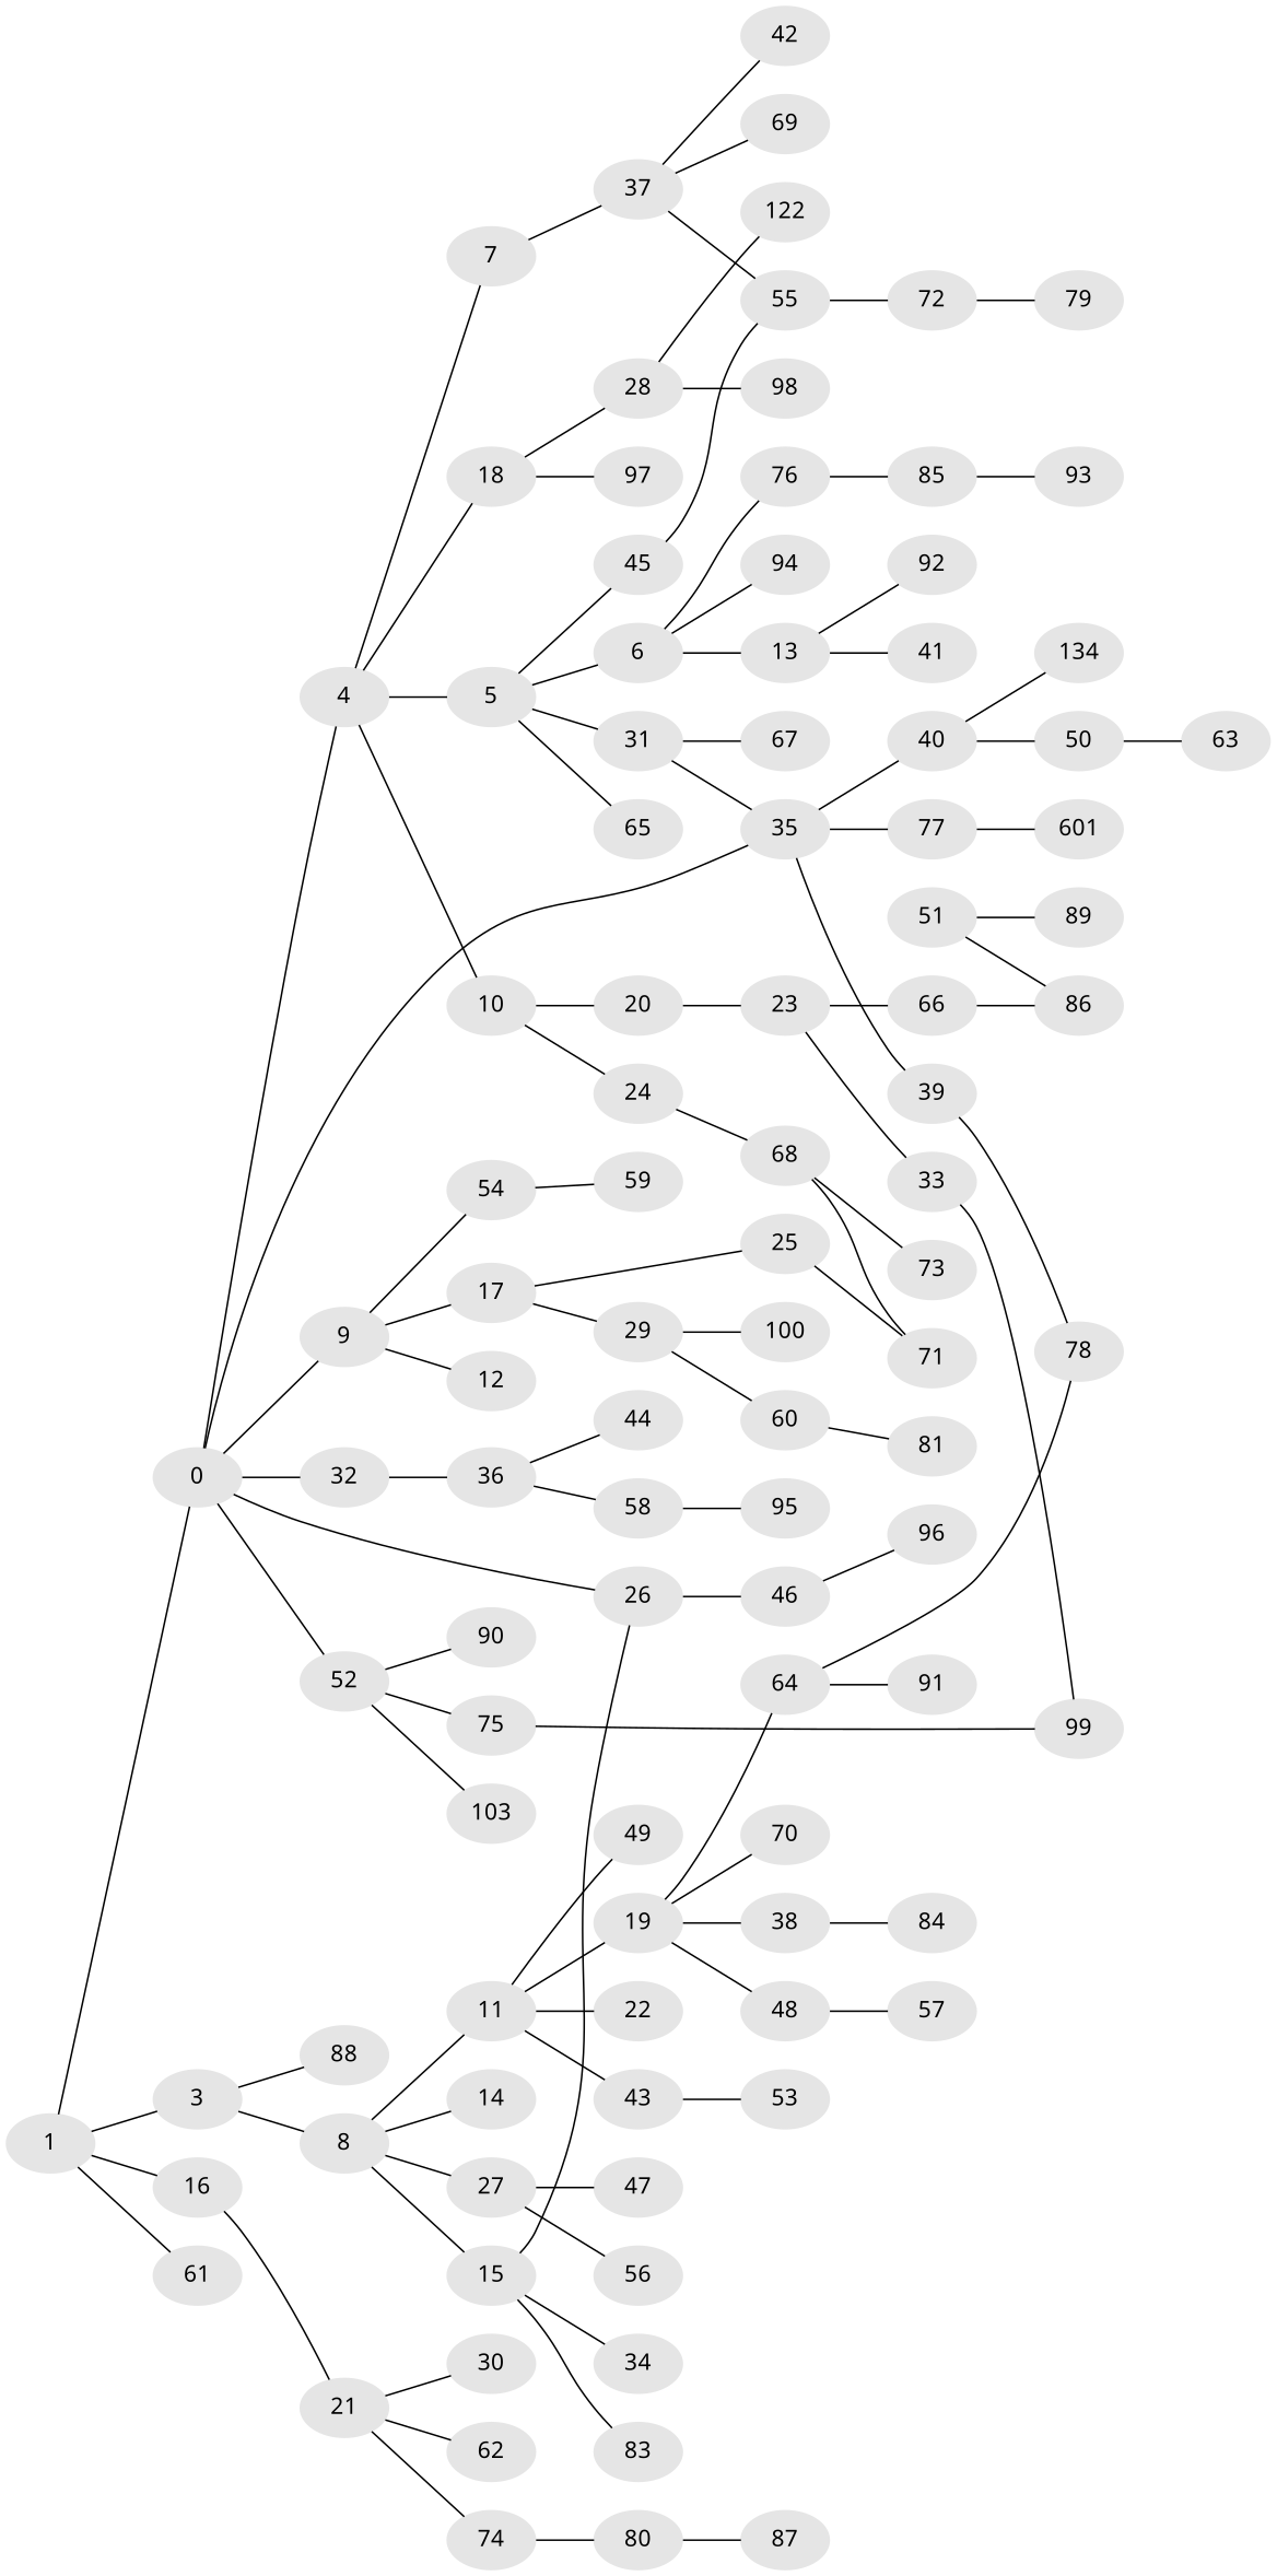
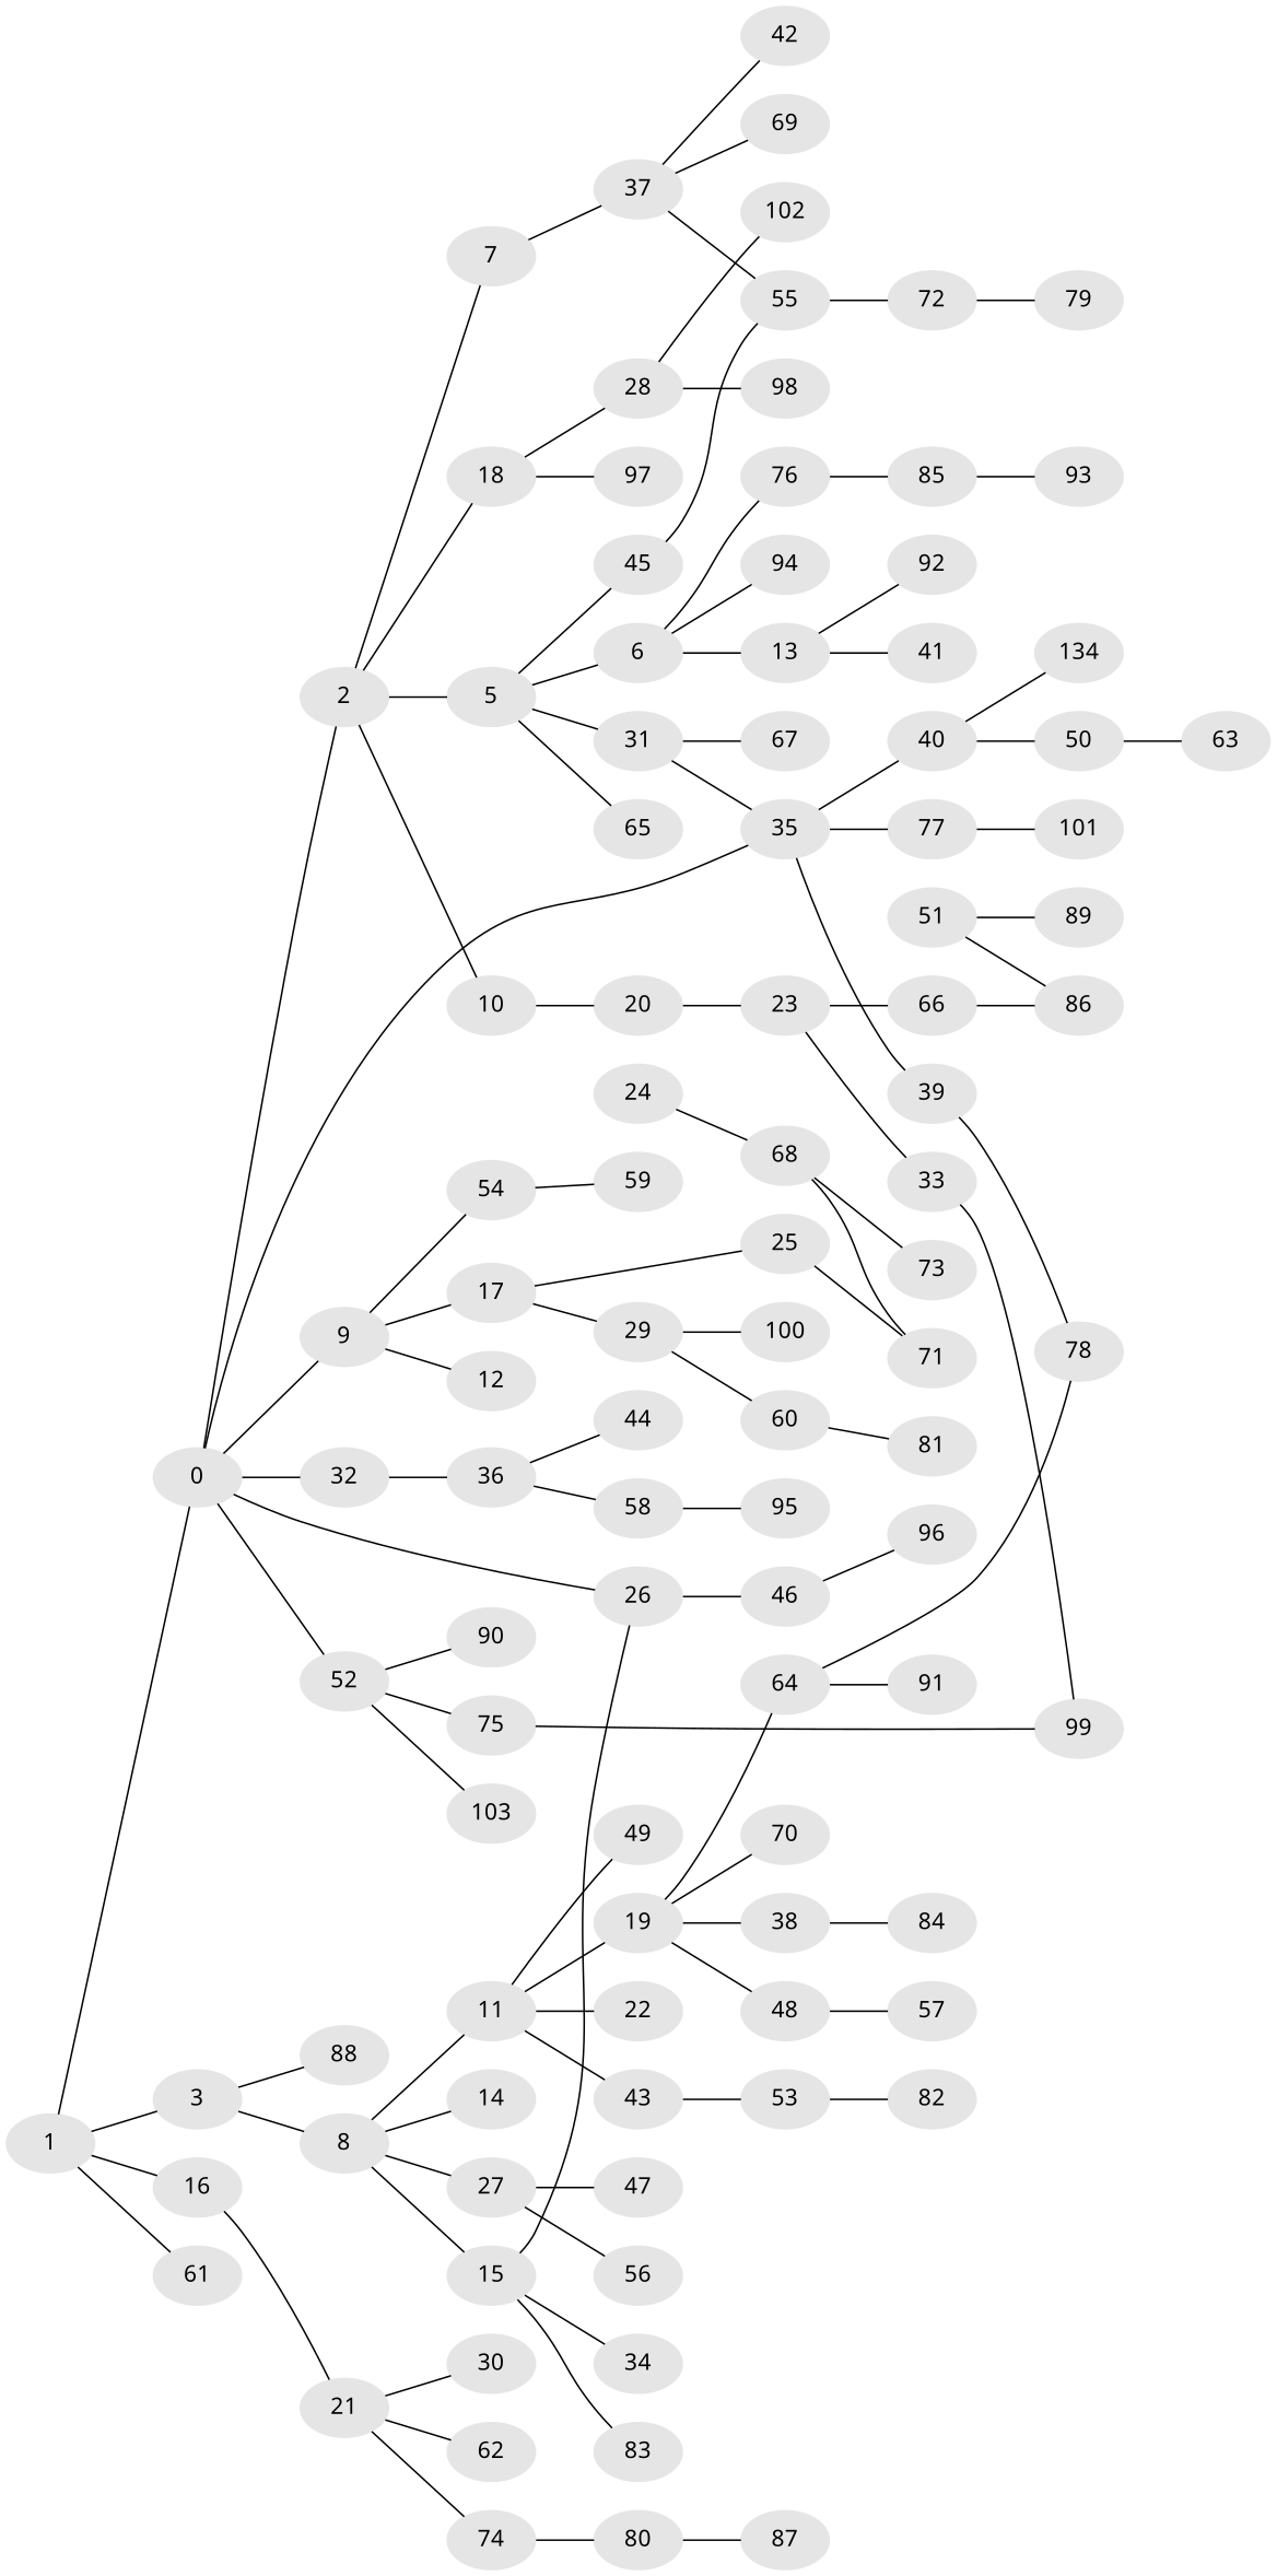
  graph {
    fontname="Noto Sans"
    rankdir=LR
    node [color=gray90 fontname="Noto Sans" style=filled]
    edge [fontname="Noto Sans"]
    n1 [label=0]
    1
    3
    16
    61
-   4
+   4 [label=2]
    9
    26
    32
    35
    52
    8
    88
    21
    5
    7
    10
    18
    12
    17
    54
    46
    36
    39
    40
    77
    75
    90
    103
    11
    14
    15
    27
    6
    31
    45
    65
    37
    20
    24
    28
    97
    13
    76
    94
    67
    55
    41
    92
    85
    42
    69
    19
    22
    43
    49
    34
    83
    47
    56
    25
    29
    59
    23
    68
    38
    48
    64
    70
    53
    30
    62
    74
    71
    60
    100
    98
-   102 [label=122]
+   102
    84
    57
    78
    91
    33
    66
    80
    99
    86
    73
    96
    81
    44
    58
    50
    n94 [label=134]
-   101 [label=601]
+   101
    95
    72
    63
+   82
    51
    89
    79
    87
    93
    n1 -- 4
    n1 -- 9
    n1 -- 26
    n1 -- 32
    n1 -- 35
    n1 -- 52
    1 -- n1
    1 -- 3
    1 -- 16
    1 -- 61
    3 -- 8
    3 -- 88
    16 -- 21
    4 -- 5
    4 -- 7
    4 -- 10
    4 -- 18
    9 -- 12
    9 -- 17
    9 -- 54
    26 -- 46
    32 -- 36
    35 -- 39
    35 -- 40
    35 -- 77
    52 -- 75
    52 -- 90
    52 -- 103
    8 -- 11
    8 -- 14
    8 -- 15
    8 -- 27
    21 -- 30
    21 -- 62
    21 -- 74
    5 -- 6
    5 -- 31
    5 -- 45
    5 -- 65
    7 -- 37
    10 -- 20
-   10 -- 24
    18 -- 28
    18 -- 97
    17 -- 25
    17 -- 29
    54 -- 59
    46 -- 96
    36 -- 44
    36 -- 58
    39 -- 78
    40 -- 50
    40 -- n94
    77 -- 101
    75 -- 99
    11 -- 19
    11 -- 22
    11 -- 43
    11 -- 49
    15 -- 26
    15 -- 34
    15 -- 83
    27 -- 47
    27 -- 56
    6 -- 13
    6 -- 76
    6 -- 94
    31 -- 35
    31 -- 67
    45 -- 55
    37 -- 55
    37 -- 42
    37 -- 69
    20 -- 23
    24 -- 68
    28 -- 98
    28 -- 102
    13 -- 41
    13 -- 92
    76 -- 85
    55 -- 72
    85 -- 93
    19 -- 38
    19 -- 48
    19 -- 64
    19 -- 70
    43 -- 53
    25 -- 71
    29 -- 60
    29 -- 100
    23 -- 33
    23 -- 66
    68 -- 71
    68 -- 73
    38 -- 84
    48 -- 57
    64 -- 78
    64 -- 91
+   53 -- 82
    74 -- 80
    60 -- 81
    33 -- 99
    66 -- 86
    80 -- 87
    58 -- 95
    50 -- 63
    72 -- 79
    51 -- 86
    51 -- 89
  }
